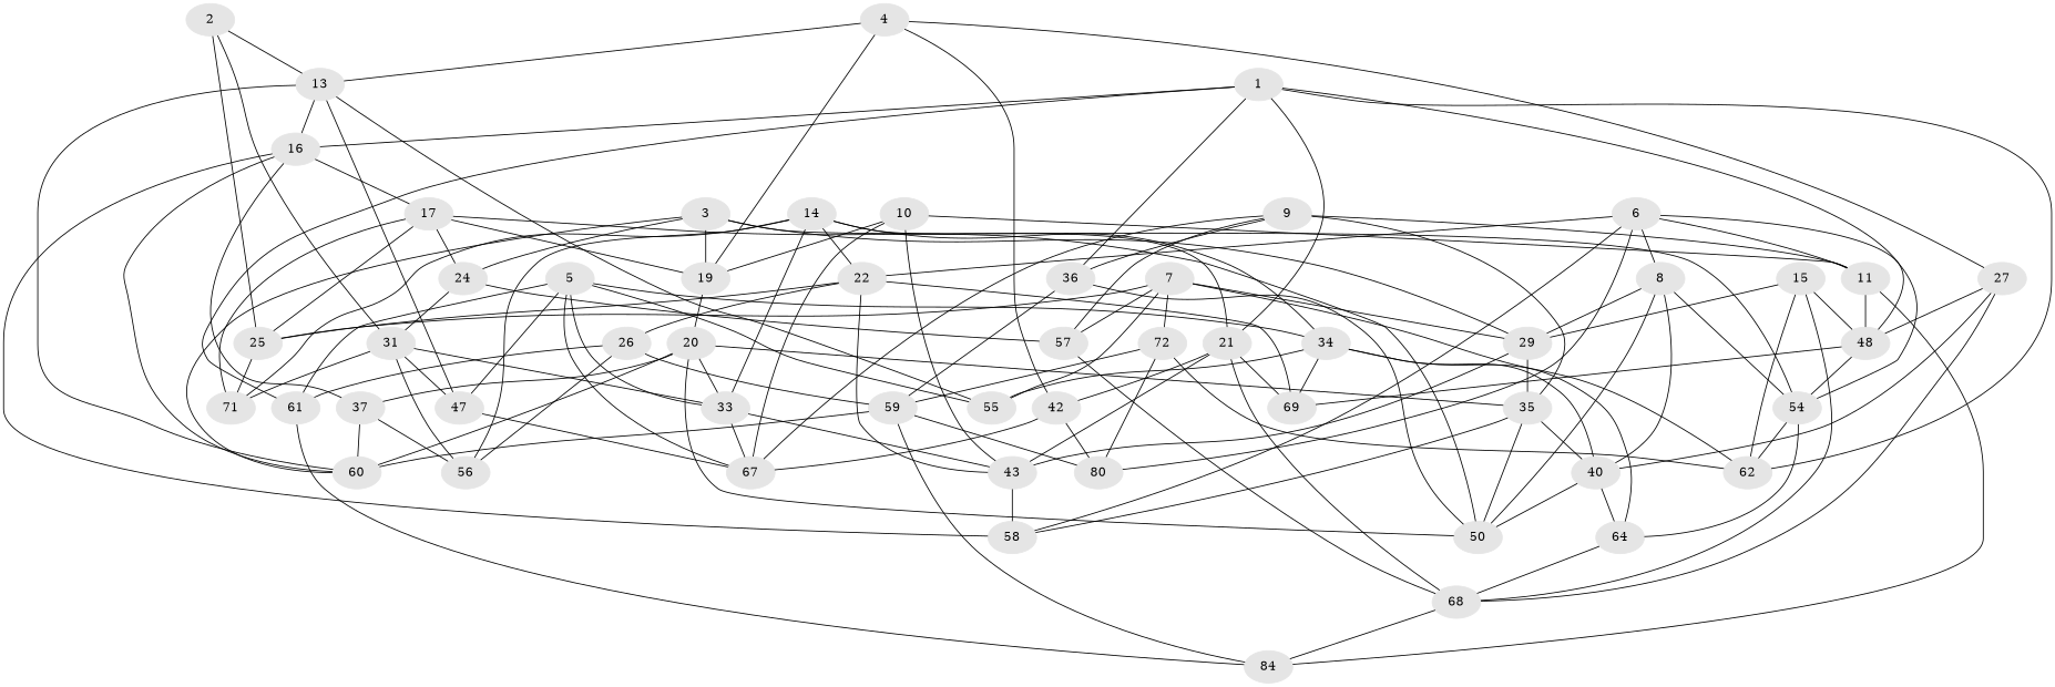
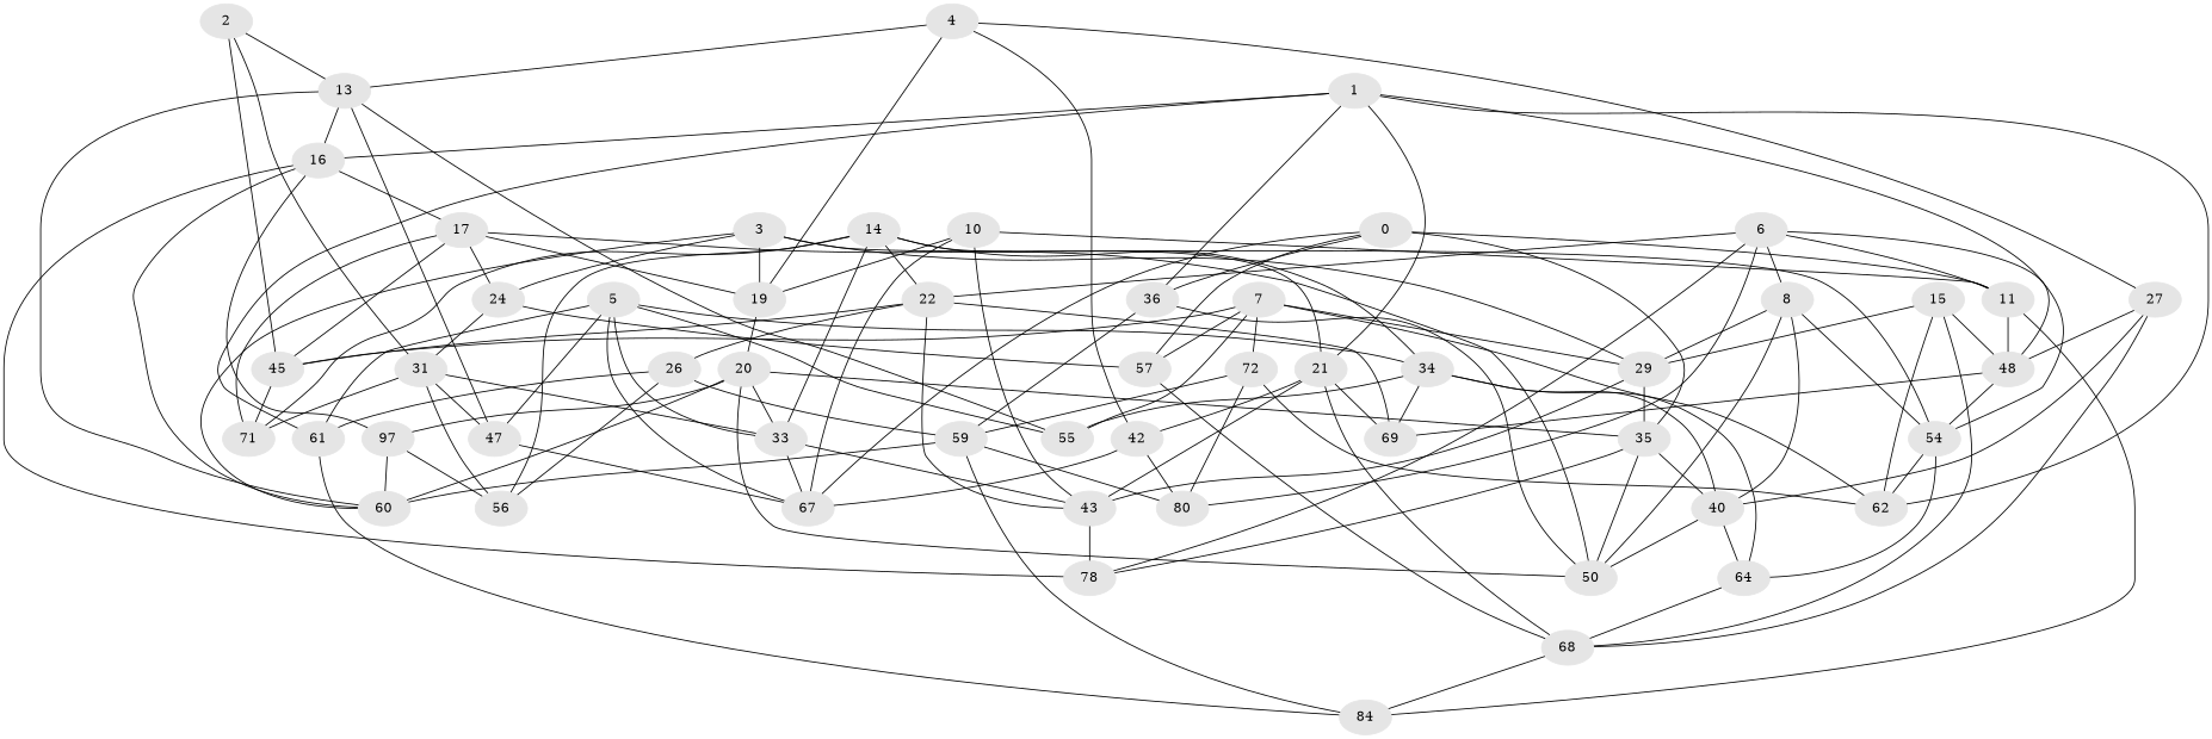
  graph {
    node [color=gray90 style=filled]
    1 [super="+49"]
    16 [super="+23"]
    21 [super="+46"]
    36
    48 [super="+77"]
    61
    62 [super="+75"]
    60 [super="+76"]
-   58
+   58 [label=78]
    17 [super="+18"]
-   37
+   37 [label=97]
    42
    43 [super="+51"]
    68 [super="+82"]
    69
    50 [super="+83"]
    59 [super="+74"]
    54 [super="+85"]
    84
    13 [super="+41"]
    47
    55
    2
-   25 [super="+45"]
+   25 [super="+45" label=45]
    31 [super="+79"]
    71
    33 [super="+73"]
    56
    3 [super="+78"]
    19 [super="+28"]
    24
    29 [super="+70"]
    20 [super="+30"]
    57
    35 [super="+65"]
    64
    4
    27
    40 [super="+63"]
    67 [super="+72"]
    80
    5 [super="+39"]
    34 [super="+38"]
    6 [super="+53"]
    8 [super="+81"]
    11 [super="+44"]
    22 [super="+86"]
    26
    7 [super="+66"]
    n50 [label=72]
-   9 [super="+52"]
+   9 [super="+52" label=0]
    10
    14 [super="+32"]
    15
    1 -- 16
    1 -- 21
    1 -- 36
    1 -- 48
    1 -- 61
    1 -- 62
    16 -- 60
    16 -- 58
    16 -- 17
    16 -- 37
    21 -- 42
    21 -- 43
    21 -- 68
    21 -- 69
    36 -- 50
    36 -- 59
    48 -- 69
    48 -- 54
    61 -- 84
    17 -- 50
    17 -- 25
    17 -- 71
    17 -- 19
    17 -- 24
    37 -- 60
    37 -- 56
    42 -- 67
    42 -- 80
    43 -- 58
    68 -- 84
    59 -- 60
    59 -- 84
    59 -- 80
    54 -- 62
    54 -- 64
    13 -- 16
    13 -- 60
    13 -- 47
    13 -- 55
    47 -- 67
    2 -- 13
    2 -- 25 [weight=2]
    2 -- 31
    25 -- 71
    31 -- 47
    31 -- 71
    31 -- 33
    31 -- 56
    33 -- 43
    33 -- 67
    3 -- 60
    3 -- 54
    3 -- 19 [weight=2]
    3 -- 24
    3 -- 29
    19 -- 20
    24 -- 31
    24 -- 57
    29 -- 43
    29 -- 35
    20 -- 60
    20 -- 37
    20 -- 50
    20 -- 33
    20 -- 35
    57 -- 68
    35 -- 58
    35 -- 50
    35 -- 40
    64 -- 68
    4 -- 42
    4 -- 13
    4 -- 19
    4 -- 27
    27 -- 48
    27 -- 68
    27 -- 40
    40 -- 50
    40 -- 64
    5 -- 61
    5 -- 47
    5 -- 55
    5 -- 33
    5 -- 67
    5 -- 34
    34 -- 69
    34 -- 55
    34 -- 64
    34 -- 40
    6 -- 58
    6 -- 54
    6 -- 80
    6 -- 8
    6 -- 11
    6 -- 22
    8 -- 50
    8 -- 54
    8 -- 29
    8 -- 40
    11 -- 48
    11 -- 84
    22 -- 43
    22 -- 69
    22 -- 25
    22 -- 26
    26 -- 61
    26 -- 59
    26 -- 56
    7 -- 62
    7 -- 55
    7 -- 25
    7 -- 29
    7 -- 57
    7 -- n50
    n50 -- 62
    n50 -- 59
    n50 -- 80
    9 -- 36
    9 -- 57
    9 -- 35
    9 -- 67
    9 -- 11 [weight=2]
    10 -- 43
    10 -- 19
    10 -- 67
    10 -- 11
    14 -- 21
    14 -- 71
    14 -- 33
    14 -- 56
    14 -- 34
    14 -- 22
    15 -- 48
    15 -- 62
    15 -- 68
    15 -- 29
  }
